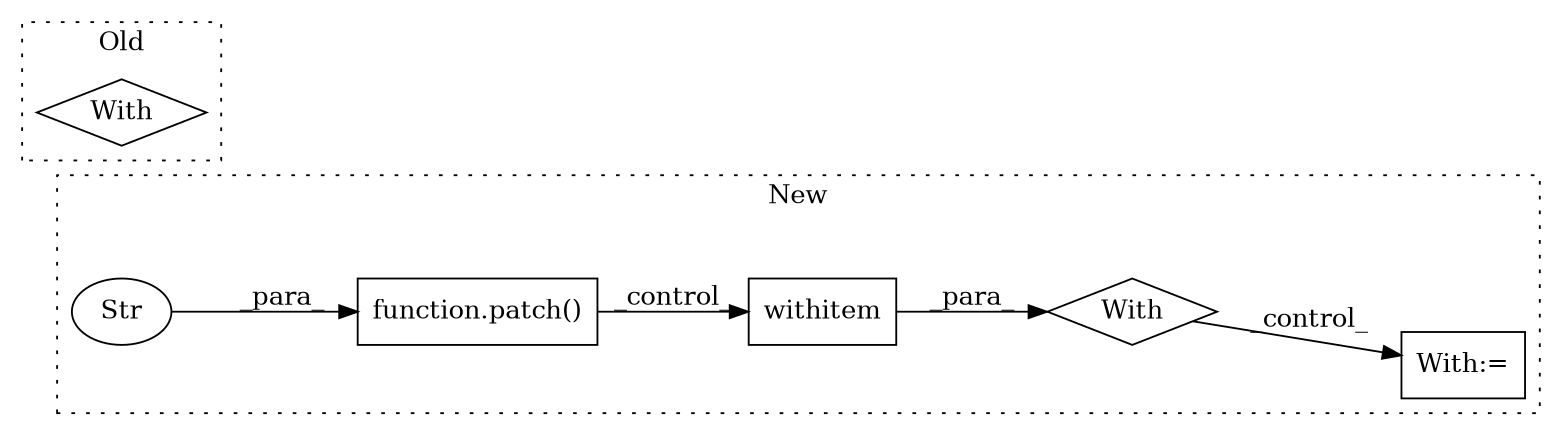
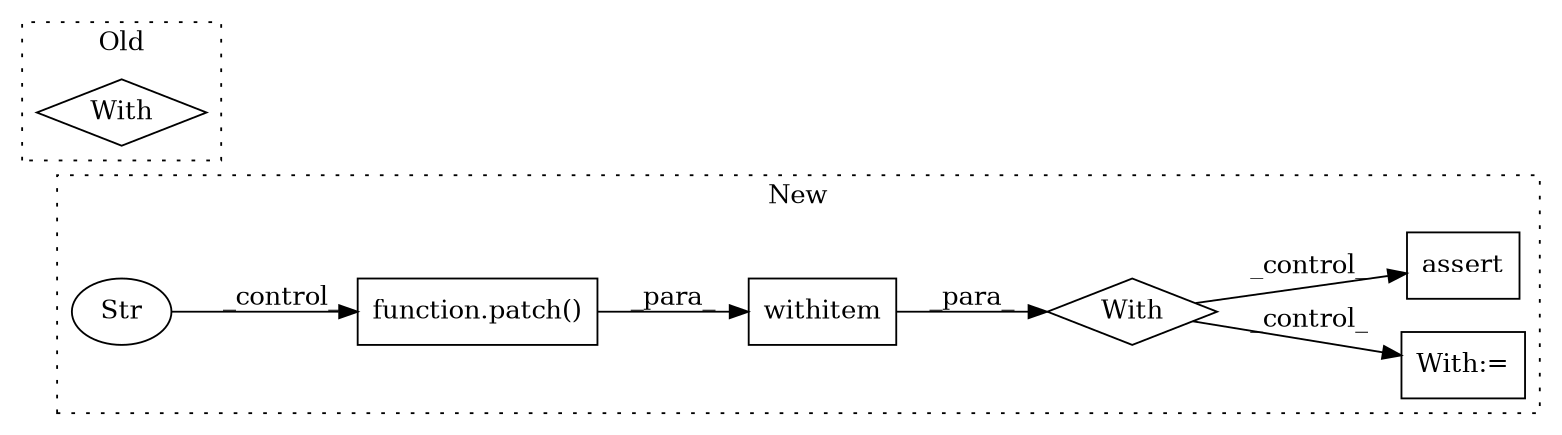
  digraph {
    rankdir=LR
    node [a=39 shape=box]
    n1 [a=75 l="6,1" label="function.patch()" s="3884,3929"]
    n2 [a=66 l=39 label=Str s=3890 shape=ellipse]
    n3 [l="5,63" label=With s="3879,3889" shape=diamond]
    n4 [a=49 l=5 label=withitem s=3884]
    n5 [a=68 l=3 label="With:=" s=3973]
+   n6 [a=65 l=7 label=assert s=4179]
    n7 [l="5,62" label=With s="4283,4293" shape=diamond]
    subgraph cluster_1 {
      label=New
      style=dotted
      n1
      n2
      n3
      n4
      n5
+     n6
    }
    subgraph cluster_2 {
      label=Old
      style=dotted
      n7
    }
-   n1 -> n4 [label=_control_]
-   n2 -> n1 [label=_para_]
+   n1 -> n4 [label=_para_]
+   n2 -> n1 [label=_control_]
    n3 -> n5 [label=_control_]
+   n3 -> n6 [label=_control_]
    n4 -> n3 [label=_para_]
  }
